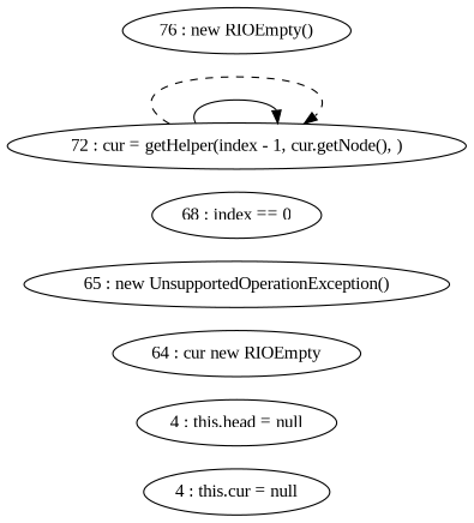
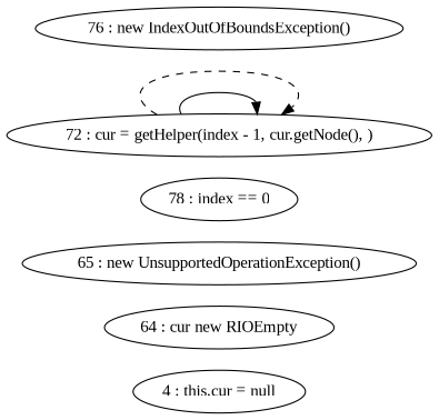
  digraph {
    fontname="Liberation Serif"
    rankdir=LR
    node [fontname="Liberation Serif"]
    edge [fontname="Liberation Serif"]
    "4 : this.cur = null"
-   "4 : this.head = null"
    n3 [label="64 : cur new RIOEmpty"]
    "65 : new UnsupportedOperationException()"
-   "68 : index == 0"
+   "68 : index == 0" [label="78 : index == 0"]
    "72 : cur = getHelper(index - 1, cur.getNode(), )"
-   "76 : new IndexOutOfBoundsException()" [label="76 : new RIOEmpty()"]
+   "76 : new IndexOutOfBoundsException()"
    "72 : cur = getHelper(index - 1, cur.getNode(), )" -> "72 : cur = getHelper(index - 1, cur.getNode(), )"
    "72 : cur = getHelper(index - 1, cur.getNode(), )" -> "72 : cur = getHelper(index - 1, cur.getNode(), )" [style=dashed]
  }
